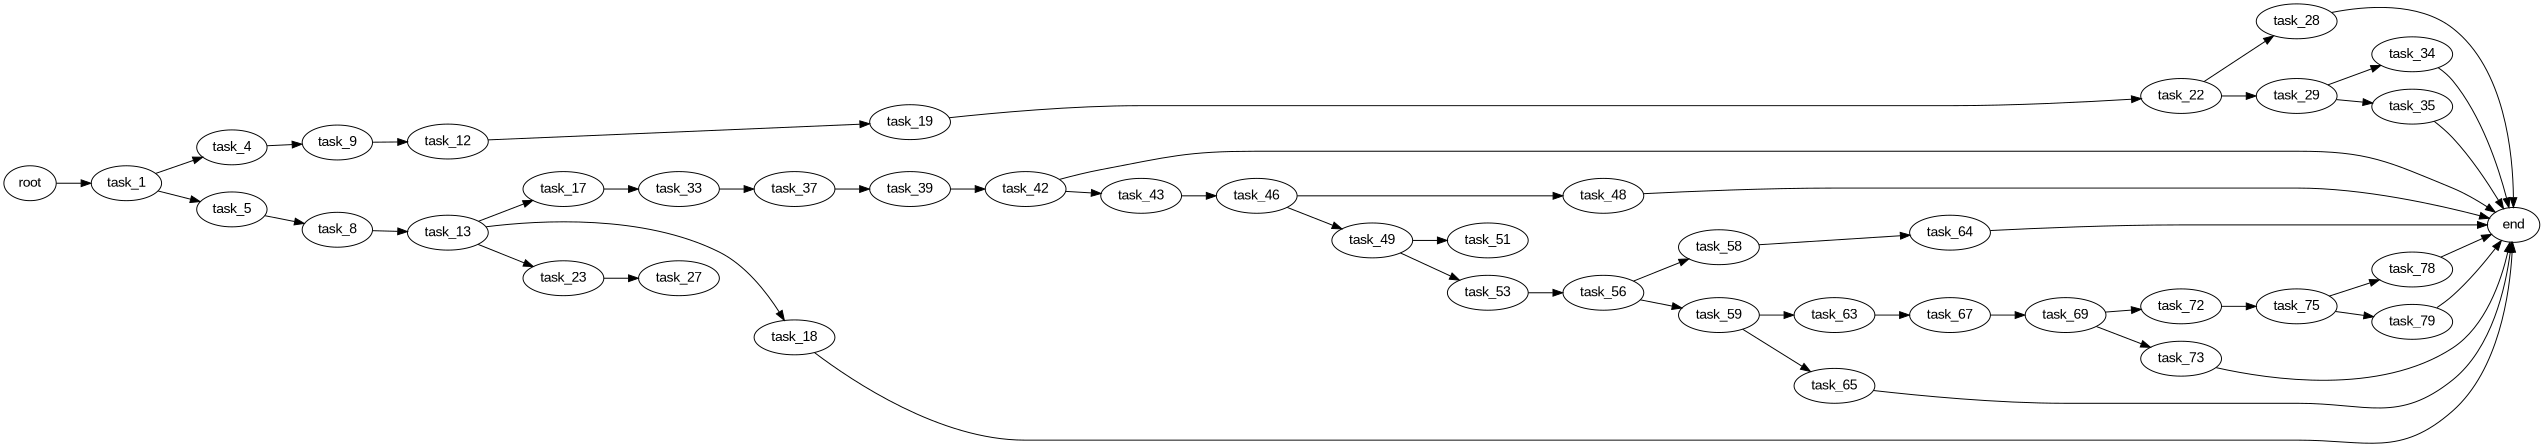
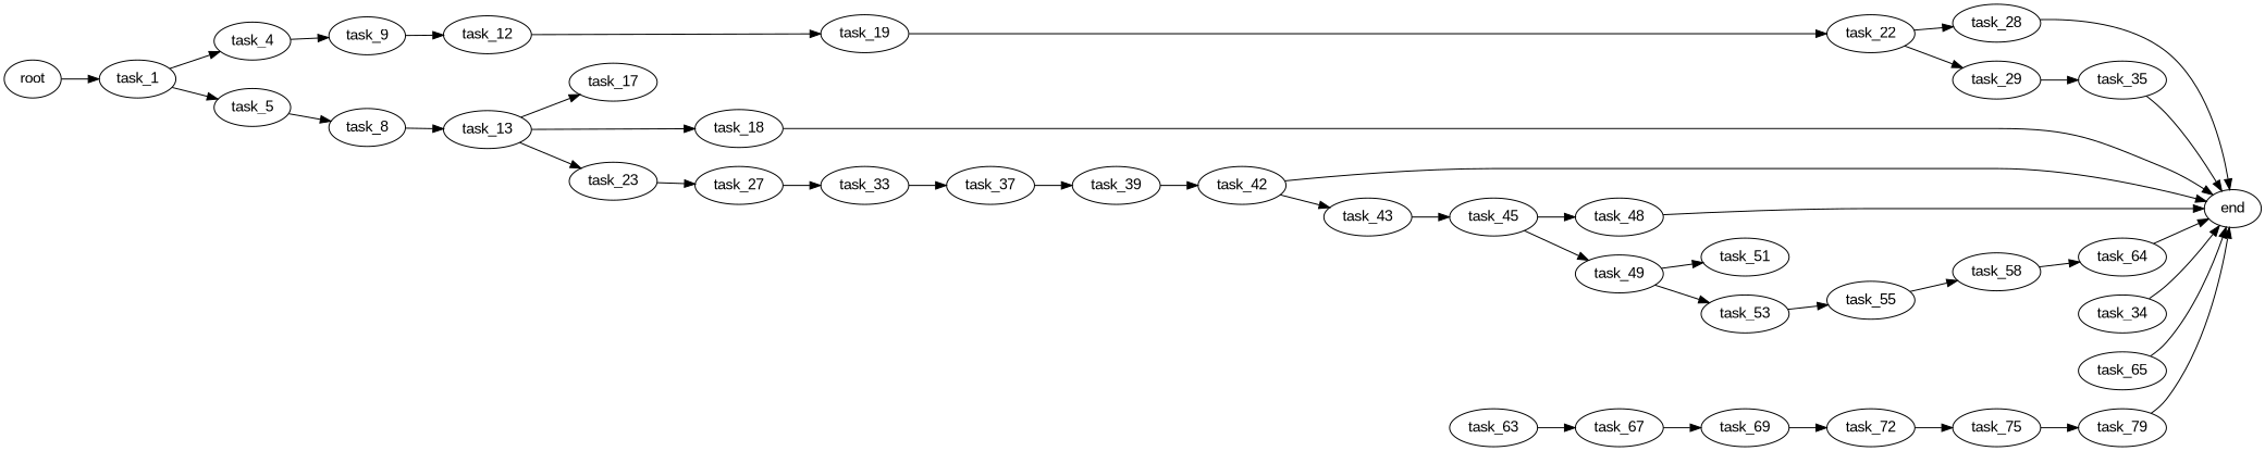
  digraph {
    fontname="Liberation Sans"
    rankdir=LR
    node [fontname="Liberation Sans"]
    edge [fontname="Liberation Sans"]
    root
    task_1
    task_4
    task_5
    task_9
    task_8
    task_12
    task_13
    task_17
    task_18
    task_23
    task_19
    task_22
    end
    task_27
    task_28
    task_29
    task_34
    task_35
    task_33
    task_37
    task_39
    task_42
    task_43
-   task_45 [label=task_46]
+   task_45
    task_48
    task_49
    task_51
    task_53
-   task_55 [label=task_56]
+   task_55
    task_58
-   task_59
    task_64
    task_63
    task_65
    task_67
    task_69
    task_72
-   task_73
    task_75
-   task_78
    task_79
    root -> task_1
    task_1 -> task_4
    task_1 -> task_5
    task_4 -> task_9
    task_5 -> task_8
    task_9 -> task_12
    task_8 -> task_13
    task_12 -> task_19
    task_13 -> task_17
    task_13 -> task_18
    task_13 -> task_23
    task_18 -> end
    task_23 -> task_27
    task_19 -> task_22
    task_22 -> task_28
    task_22 -> task_29
-   task_17 -> task_33
+   task_27 -> task_33
    task_28 -> end
-   task_29 -> task_34
    task_29 -> task_35
    task_34 -> end
    task_35 -> end
    task_33 -> task_37
    task_37 -> task_39
    task_39 -> task_42
    task_42 -> end
    task_42 -> task_43
    task_43 -> task_45
    task_45 -> task_48
    task_45 -> task_49
    task_48 -> end
    task_49 -> task_51
    task_49 -> task_53
    task_53 -> task_55
    task_55 -> task_58
-   task_55 -> task_59
    task_58 -> task_64
-   task_59 -> task_63
-   task_59 -> task_65
    task_64 -> end
    task_63 -> task_67
    task_65 -> end
    task_67 -> task_69
    task_69 -> task_72
-   task_69 -> task_73
    task_72 -> task_75
-   task_73 -> end
-   task_75 -> task_78
    task_75 -> task_79
-   task_78 -> end
    task_79 -> end
  }
